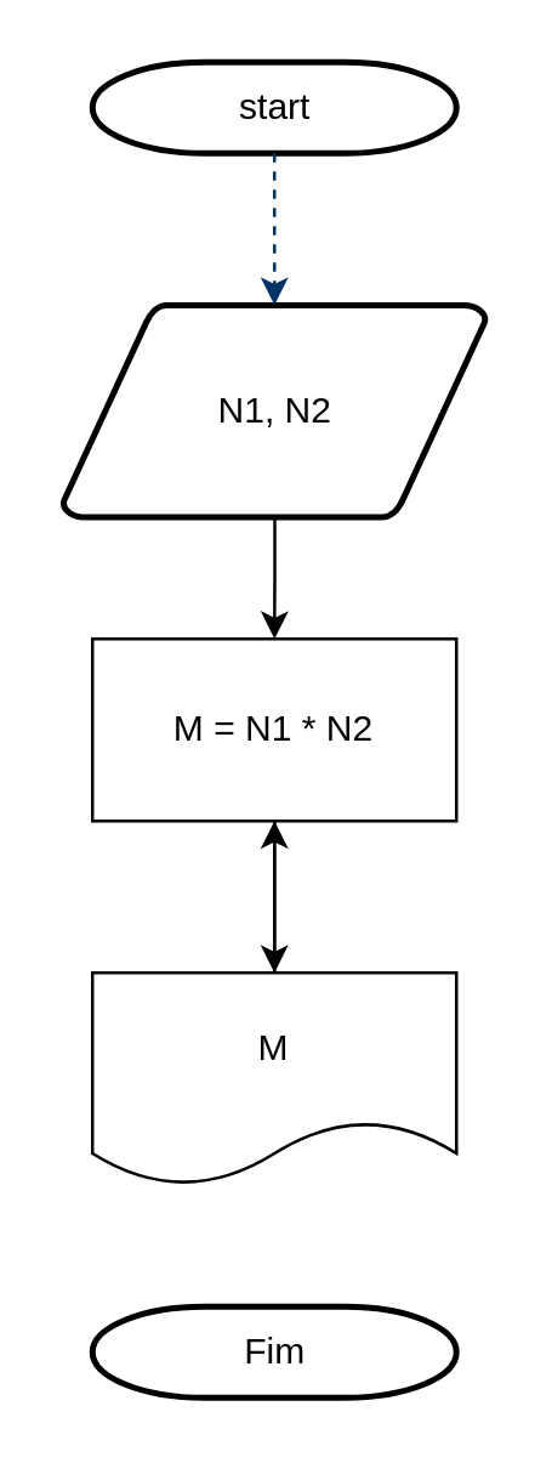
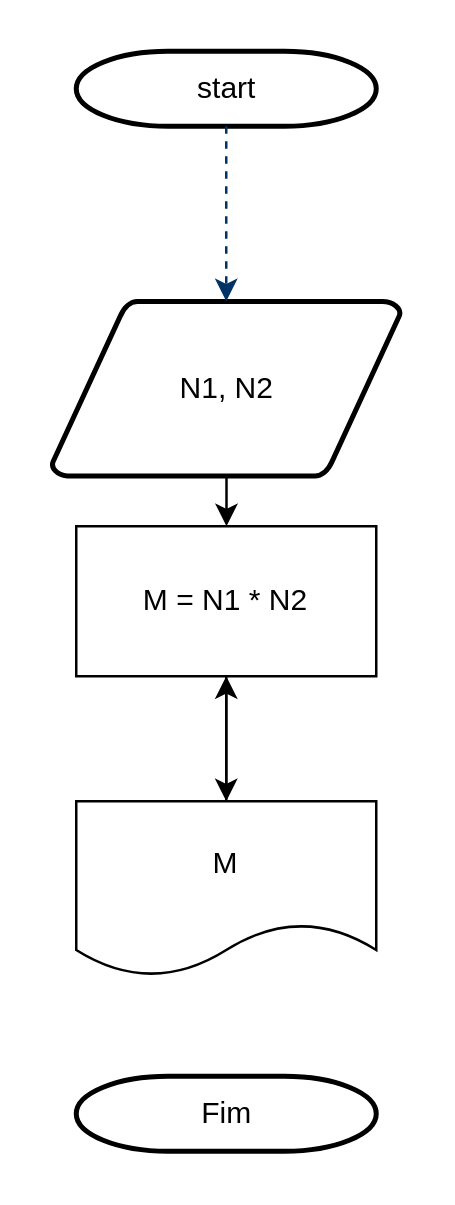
  <mxCell id="0" />
  <mxCell id="1" parent="0" />
  <mxCell id="2" value="start" style="shape=mxgraph.flowchart.terminator;strokeWidth=2;gradientColor=none;gradientDirection=north;fontStyle=0;html=1;" parent="1" vertex="1"><mxGeometry x="30" y="20" width="120" height="30" as="geometry" /></mxCell>
  <mxCell id="3" style="edgeStyle=orthogonalEdgeStyle;rounded=0;orthogonalLoop=1;jettySize=auto;html=1;entryX=0.5;entryY=0;entryDx=0;entryDy=0;" parent="1" source="4" target="7" edge="1"><mxGeometry relative="1" as="geometry" /></mxCell>
- <mxCell id="4" value="N1, N2" style="shape=mxgraph.flowchart.data;strokeWidth=2;gradientColor=none;gradientDirection=north;fontStyle=0;html=1;" parent="1" vertex="1"><mxGeometry x="20.25" y="100" width="139.5" height="70" as="geometry" /></mxCell>
+ <mxCell id="4" value="N1, N2" style="shape=mxgraph.flowchart.data;strokeWidth=2;gradientColor=none;gradientDirection=north;fontStyle=0;html=1;" parent="1" vertex="1"><mxGeometry x="20.25" y="120" width="139.5" height="70" as="geometry" /></mxCell>
  <mxCell id="5" style="fontStyle=1;strokeColor=#003366;strokeWidth=1;html=1;dashed=1;" parent="1" source="2" target="4" edge="1"><mxGeometry relative="1" as="geometry" /></mxCell>
  <mxCell id="6" style="edgeStyle=orthogonalEdgeStyle;rounded=0;orthogonalLoop=1;jettySize=auto;html=1;" parent="1" source="7" edge="1"><mxGeometry relative="1" as="geometry"><mxPoint x="90" y="320" as="targetPoint" /></mxGeometry></mxCell>
  <mxCell id="7" value="M = N1 * N2" style="rounded=0;whiteSpace=wrap;html=1;" parent="1" vertex="1"><mxGeometry x="30" y="210" width="120" height="60" as="geometry" /></mxCell>
  <mxCell id="8" style="edgeStyle=orthogonalEdgeStyle;rounded=0;orthogonalLoop=1;jettySize=auto;html=1;" parent="1" source="9" target="7" edge="1"><mxGeometry relative="1" as="geometry" /></mxCell>
  <mxCell id="9" value="M" style="shape=document;whiteSpace=wrap;html=1;boundedLbl=1;" parent="1" vertex="1"><mxGeometry x="30" y="320" width="120" height="70" as="geometry" /></mxCell>
  <mxCell id="10" value="Fim" style="shape=mxgraph.flowchart.terminator;strokeWidth=2;gradientColor=none;gradientDirection=north;fontStyle=0;html=1;" parent="1" vertex="1"><mxGeometry x="30" y="430" width="120" height="30" as="geometry" /></mxCell>
